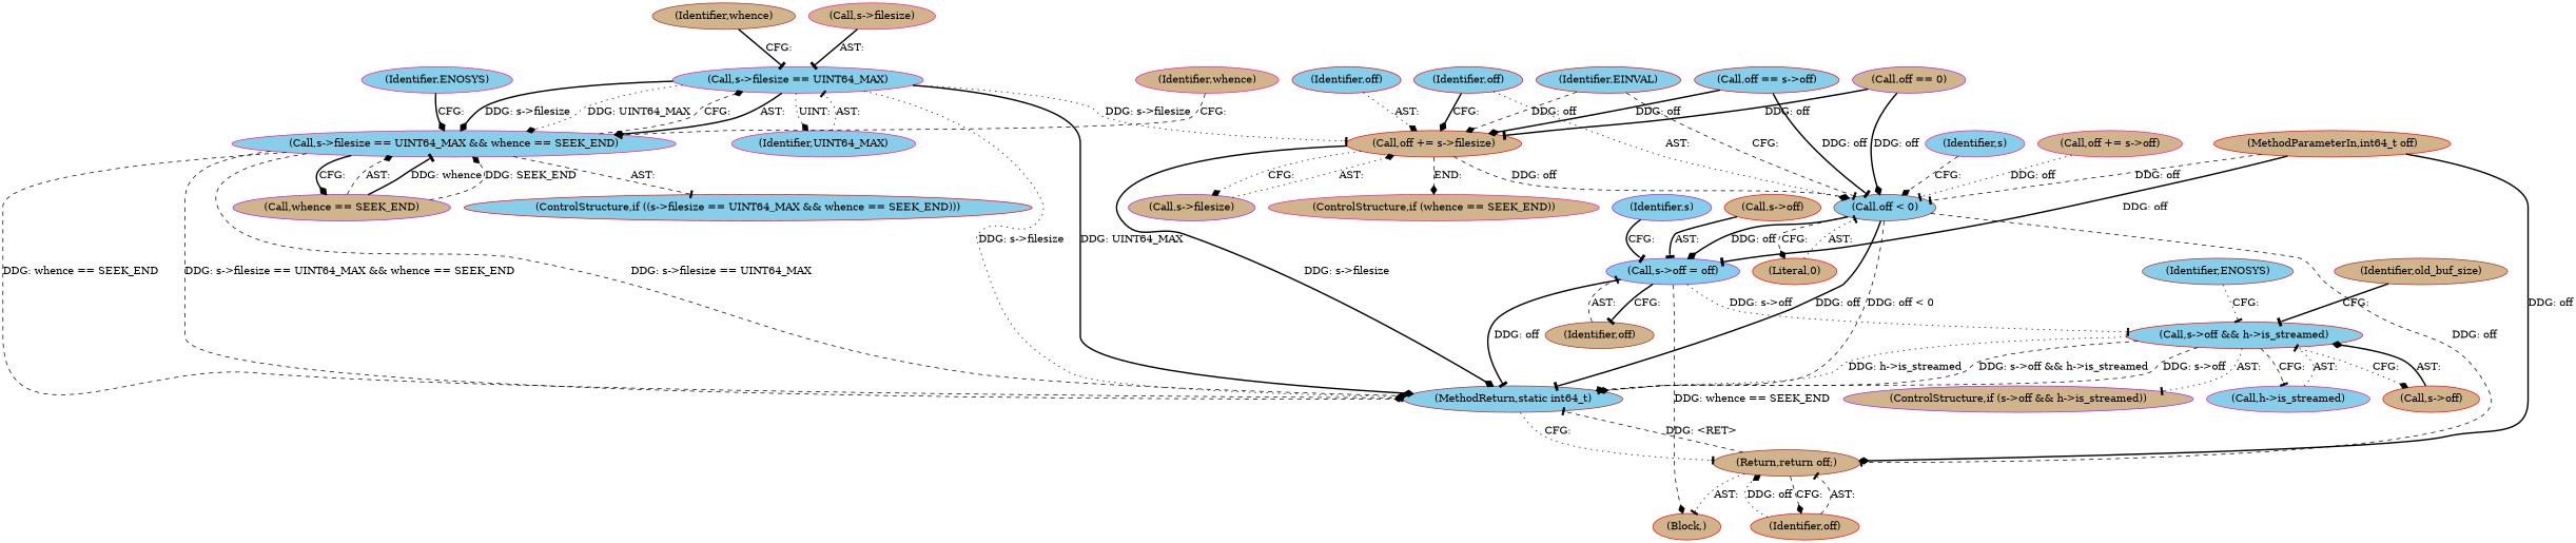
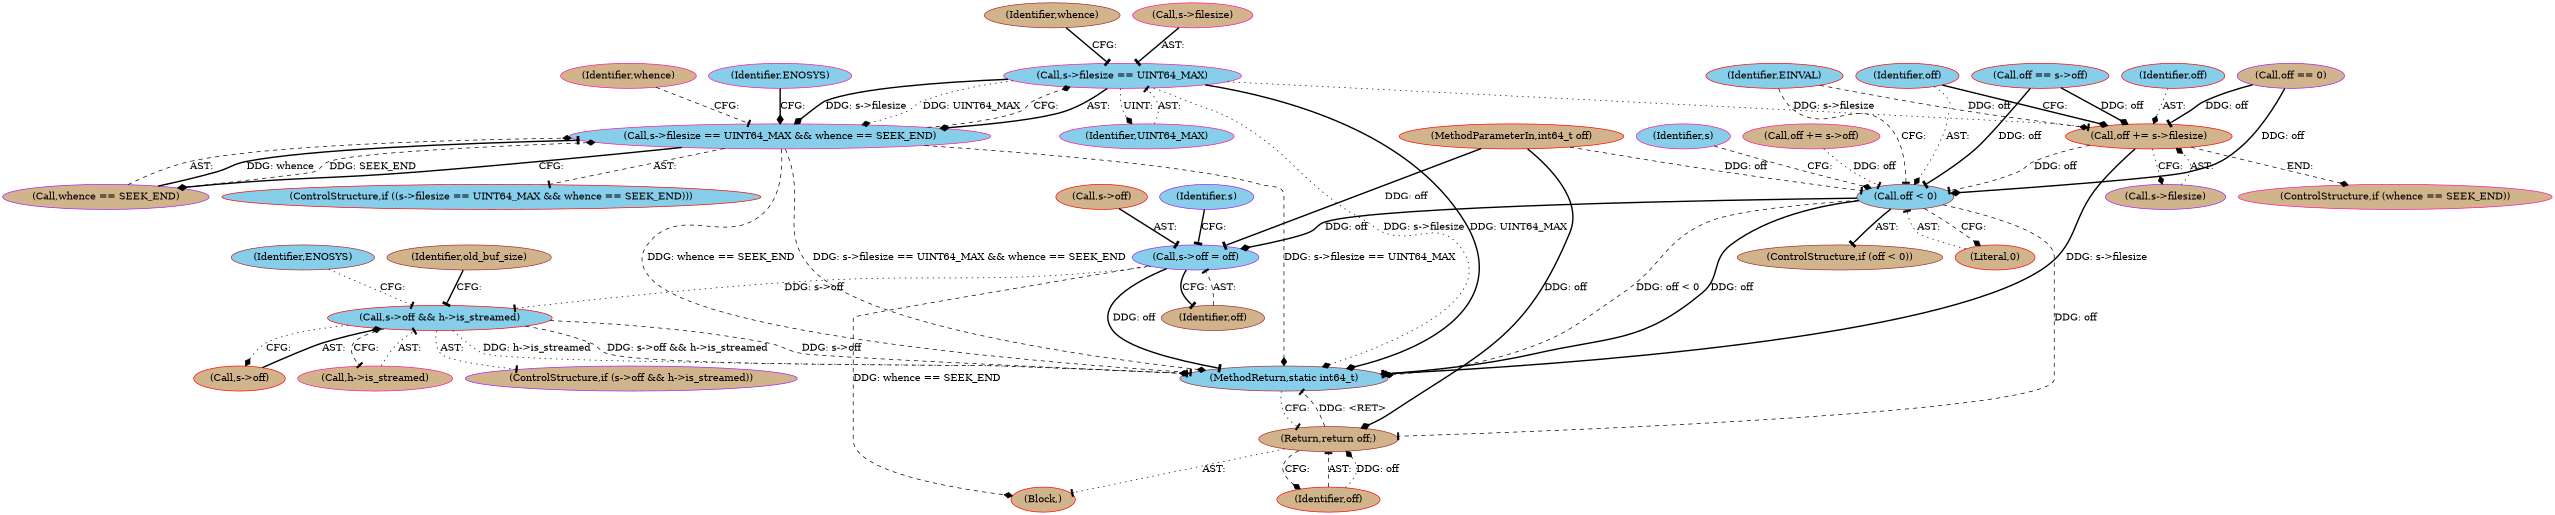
  digraph {
    node [color=red fillcolor=tan style=filled]
    edge [arrowhead=diamond style=bold]
    n1 [color=deeppink fillcolor=skyblue label="(Call,s->filesize == UINT64_MAX)"]
    n2 [color=deeppink fillcolor=skyblue label="(Call,s->filesize == UINT64_MAX && whence == SEEK_END)"]
    n3 [label="(Call,off += s->filesize)"]
    n4 [color=deeppink fillcolor=skyblue label="(Identifier,UINT64_MAX)"]
    n5 [color=brown fillcolor=skyblue label="(MethodReturn,static int64_t)"]
    n6 [color=purple label="(Call,whence == SEEK_END)"]
    n7 [fillcolor=skyblue label="(ControlStructure,if ((s->filesize == UINT64_MAX && whence == SEEK_END)))"]
    n8 [color=brown fillcolor=skyblue label="(Call,off < 0)"]
    n9 [color=purple label="(Call,s->filesize)"]
    n10 [color=deeppink label="(ControlStructure,if (whence == SEEK_END))"]
    n11 [color=brown label="(Return,return off;)"]
    n12 [color=purple fillcolor=skyblue label="(Call,s->off = off)"]
+   n13 [color=brown label="(ControlStructure,if (off < 0))"]
    n14 [label="(Literal,0)"]
    n15 [fillcolor=skyblue label="(Call,s->off && h->is_streamed)"]
    n16 [label="(Block,)"]
    n17 [color=brown label="(Identifier,off)"]
    n18 [label="(Identifier,off)"]
    n19 [color=purple label="(ControlStructure,if (s->off && h->is_streamed))"]
-   n20 [color=deeppink fillcolor=skyblue label="(Call,h->is_streamed)"]
+   n20 [color=deeppink label="(Call,h->is_streamed)"]
    n21 [label="(Call,s->off)"]
    n22 [fillcolor=skyblue label="(Call,off == s->off)"]
    n23 [color=purple fillcolor=skyblue label="(Identifier,s)"]
    n24 [fillcolor=skyblue label="(Identifier,off)"]
    n25 [color=brown label="(Identifier,old_buf_size)"]
    n26 [color=purple label="(Call,off == 0)"]
    n27 [fillcolor=skyblue label="(Identifier,EINVAL)"]
    n28 [label="(Call,s->off)"]
    n29 [fillcolor=skyblue label="(Identifier,off)"]
    n30 [color=brown label="(Identifier,whence)"]
    n31 [color=deeppink fillcolor=skyblue label="(Identifier,s)"]
    n32 [color=brown fillcolor=skyblue label="(Identifier,ENOSYS)"]
    n33 [color=deeppink label="(Identifier,whence)"]
    n34 [label="(MethodParameterIn,int64_t off)"]
    n35 [color=deeppink fillcolor=skyblue label="(Identifier,ENOSYS)"]
    n36 [color=deeppink label="(Call,off += s->off)"]
    n37 [color=deeppink label="(Call,s->filesize)"]
    n1 -> n2 [label="AST: "]
    n1 -> n2 [label="DDG: s->filesize"]
    n1 -> n2 [label="DDG: UINT64_MAX" style=dotted]
    n1 -> n3 [arrowhead=tee label="DDG: s->filesize" style=dotted]
    n1 -> n4 [label="UINT: " style=dotted]
    n1 -> n5 [label="DDG: s->filesize" style=dotted]
    n1 -> n5 [label="DDG: UINT64_MAX"]
    n2 -> n1 [label="CFG: " style=dashed]
    n2 -> n5 [label="DDG: s->filesize == UINT64_MAX && whence == SEEK_END" style=dashed]
    n2 -> n5 [label="DDG: s->filesize == UINT64_MAX" style=dashed]
    n2 -> n5 [arrowhead=tee label="DDG: whence == SEEK_END" style=dashed]
    n2 -> n6 [label="CFG: "]
    n2 -> n7 [arrowhead=tee label="AST: " style=dashed]
    n3 -> n5 [label="DDG: s->filesize"]
-   n3 -> n8 [label="DDG: off" style=dashed]
+   n3 -> n8 [arrowhead=tee label="DDG: off" style=dashed]
    n3 -> n9 [label="CFG: " style=dotted]
    n3 -> n10 [label="END: " style=dashed]
    n4 -> n1 [arrowhead=tee label="AST: " style=dotted]
    n5 -> n11 [arrowhead=tee label="CFG: " style=dotted]
    n6 -> n2 [label="AST: " style=dashed]
    n6 -> n2 [arrowhead=tee label="DDG: whence"]
    n6 -> n2 [label="DDG: SEEK_END" style=dashed]
    n8 -> n5 [label="DDG: off < 0" style=dashed]
    n8 -> n5 [arrowhead=tee label="DDG: off"]
    n8 -> n11 [arrowhead=tee label="DDG: off" style=dashed]
    n8 -> n12 [label="DDG: off"]
+   n8 -> n13 [arrowhead=tee label="AST: "]
    n8 -> n14 [label="CFG: " style=dashed]
    n9 -> n3 [label="AST: " style=dotted]
    n11 -> n5 [arrowhead=tee label="DDG: <RET>" style=dashed]
    n11 -> n16 [arrowhead=tee label="AST: " style=dotted]
    n11 -> n18 [label="CFG: " style=dashed]
    n12 -> n5 [arrowhead=tee label="DDG: off"]
    n12 -> n15 [arrowhead=tee label="DDG: s->off" style=dotted]
    n12 -> n16 [label="DDG: whence == SEEK_END" style=dashed]
    n12 -> n17 [arrowhead=tee label="CFG: "]
    n14 -> n8 [arrowhead=tee label="AST: " style=dotted]
    n15 -> n5 [label="DDG: h->is_streamed" style=dotted]
    n15 -> n5 [arrowhead=tee label="DDG: s->off && h->is_streamed" style=dashed]
    n15 -> n5 [label="DDG: s->off" style=dashed]
    n15 -> n19 [arrowhead=tee label="AST: " style=dotted]
    n15 -> n20 [arrowhead=tee label="CFG: " style=dashed]
    n15 -> n21 [label="CFG: " style=dotted]
    n17 -> n12 [arrowhead=tee label="AST: " style=dashed]
    n18 -> n11 [arrowhead=tee label="AST: " style=dashed]
    n18 -> n11 [label="DDG: off" style=dotted]
    n20 -> n15 [arrowhead=tee label="AST: " style=dotted]
    n21 -> n15 [label="AST: "]
    n22 -> n3 [label="DDG: off"]
    n22 -> n8 [arrowhead=tee label="DDG: off"]
    n23 -> n12 [arrowhead=tee label="CFG: "]
    n24 -> n3 [label="CFG: "]
    n24 -> n8 [label="AST: " style=dotted]
    n25 -> n15 [arrowhead=tee label="CFG: "]
    n26 -> n3 [arrowhead=tee label="DDG: off"]
    n26 -> n8 [label="DDG: off"]
    n27 -> n3 [label="DDG: off" style=dashed]
    n27 -> n8 [arrowhead=tee label="CFG: " style=dashed]
    n28 -> n12 [arrowhead=tee label="AST: "]
    n29 -> n3 [label="AST: " style=dotted]
    n30 -> n1 [arrowhead=tee label="CFG: "]
    n31 -> n8 [label="CFG: " style=dashed]
    n32 -> n15 [arrowhead=tee label="CFG: " style=dotted]
    n33 -> n2 [arrowhead=tee label="CFG: " style=dashed]
    n34 -> n8 [arrowhead=tee label="DDG: off" style=dashed]
    n34 -> n11 [label="DDG: off"]
    n34 -> n12 [arrowhead=tee label="DDG: off"]
    n35 -> n2 [label="CFG: "]
    n36 -> n8 [arrowhead=tee label="DDG: off" style=dotted]
    n37 -> n1 [arrowhead=tee label="AST: "]
  }
